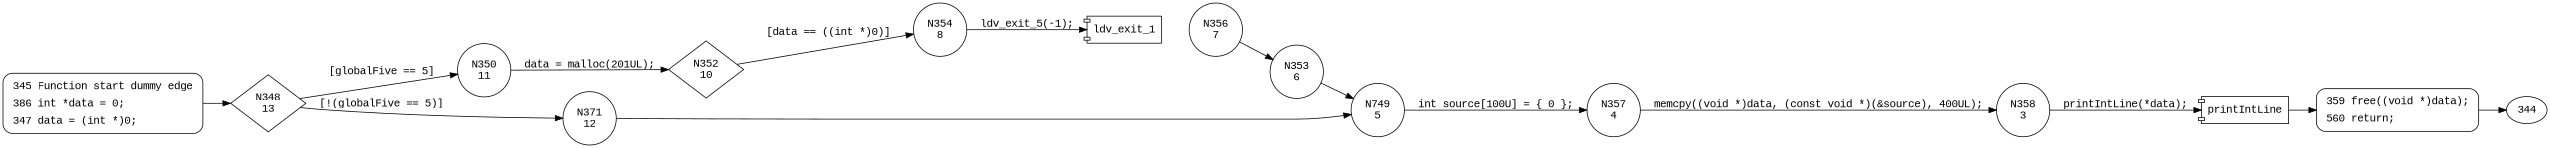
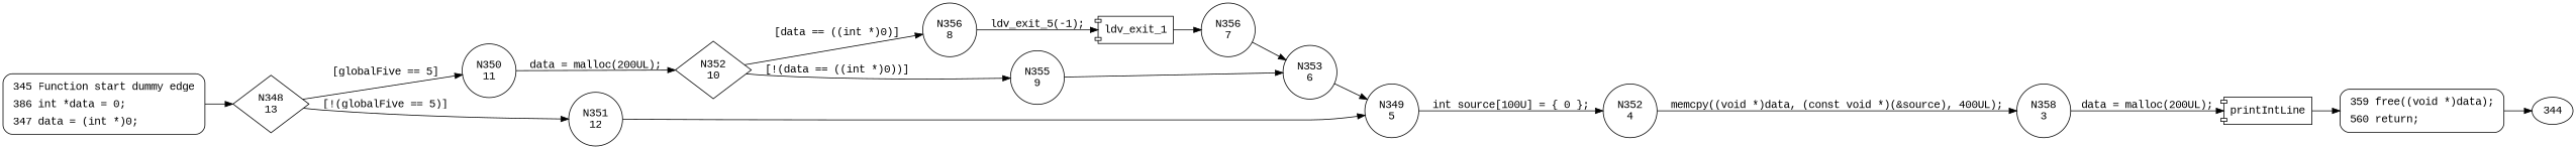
  digraph {
    fontname="Liberation Mono"
    rankdir=LR
    node [fontname="Liberation Mono" shape=circle]
    edge [fontname="Liberation Mono"]
    n1 [label="N348\n13" shape=diamond]
    n2 [label="N350\n11"]
-   n3 [label="N371\n12"]
+   n3 [label="N351\n12"]
    n4 [label="N352\n10" shape=diamond]
-   n5 [label="N749\n5"]
-   n6 [label="N354\n8"]
-   n8 [label="N357\n4"]
+   n5 [label="N349\n5"]
+   n6 [label="N356\n8"]
+   n7 [label="N355\n9"]
+   n8 [label="N352\n4"]
    n9 [label="N358\n3"]
    n10 [label=printIntLine shape=component]
    n11 [fillcolor=white label=<<table border="0" cellborder="0" cellpadding="3" bgcolor="white"><tr><td align="right">359</td><td align="left">free((void *)data);</td></tr><tr><td align="right">560</td><td align="left">return;</td></tr></table>> penwidth=1 shape=Mrecord style="filled,bold"]
    344 [shape=""]
    n13 [label=ldv_exit_1 shape=component]
    n14 [label="N353\n6"]
    n15 [label="N356\n7"]
    n16 [fillcolor=white label=<<table border="0" cellborder="0" cellpadding="3" bgcolor="white"><tr><td align="right">345</td><td align="left">Function start dummy edge</td></tr><tr><td align="right">386</td><td align="left">int *data = 0;</td></tr><tr><td align="right">347</td><td align="left">data = (int *)0;</td></tr></table>> penwidth=1 shape=Mrecord style="filled,bold"]
    n1 -> n2 [label="[globalFive == 5]"]
    n1 -> n3 [label="[!(globalFive == 5)]"]
-   n2 -> n4 [label="data = malloc(201UL);"]
+   n2 -> n4 [label="data = malloc(200UL);"]
    n3 -> n5
    n4 -> n6 [label="[data == ((int *)0)]"]
+   n4 -> n7 [label="[!(data == ((int *)0))]"]
    n5 -> n8 [label="int source[100U] = { 0 };"]
    n6 -> n13 [label="ldv_exit_5(-1);"]
+   n7 -> n14
    n8 -> n9 [label="memcpy((void *)data, (const void *)(&source), 400UL);"]
-   n9 -> n10 [label="printIntLine(*data);"]
+   n9 -> n10 [label="data = malloc(200UL);"]
    n10 -> n11
    n11 -> 344
+   n13 -> n15
    n14 -> n5
    n15 -> n14
    n16 -> n1
  }
